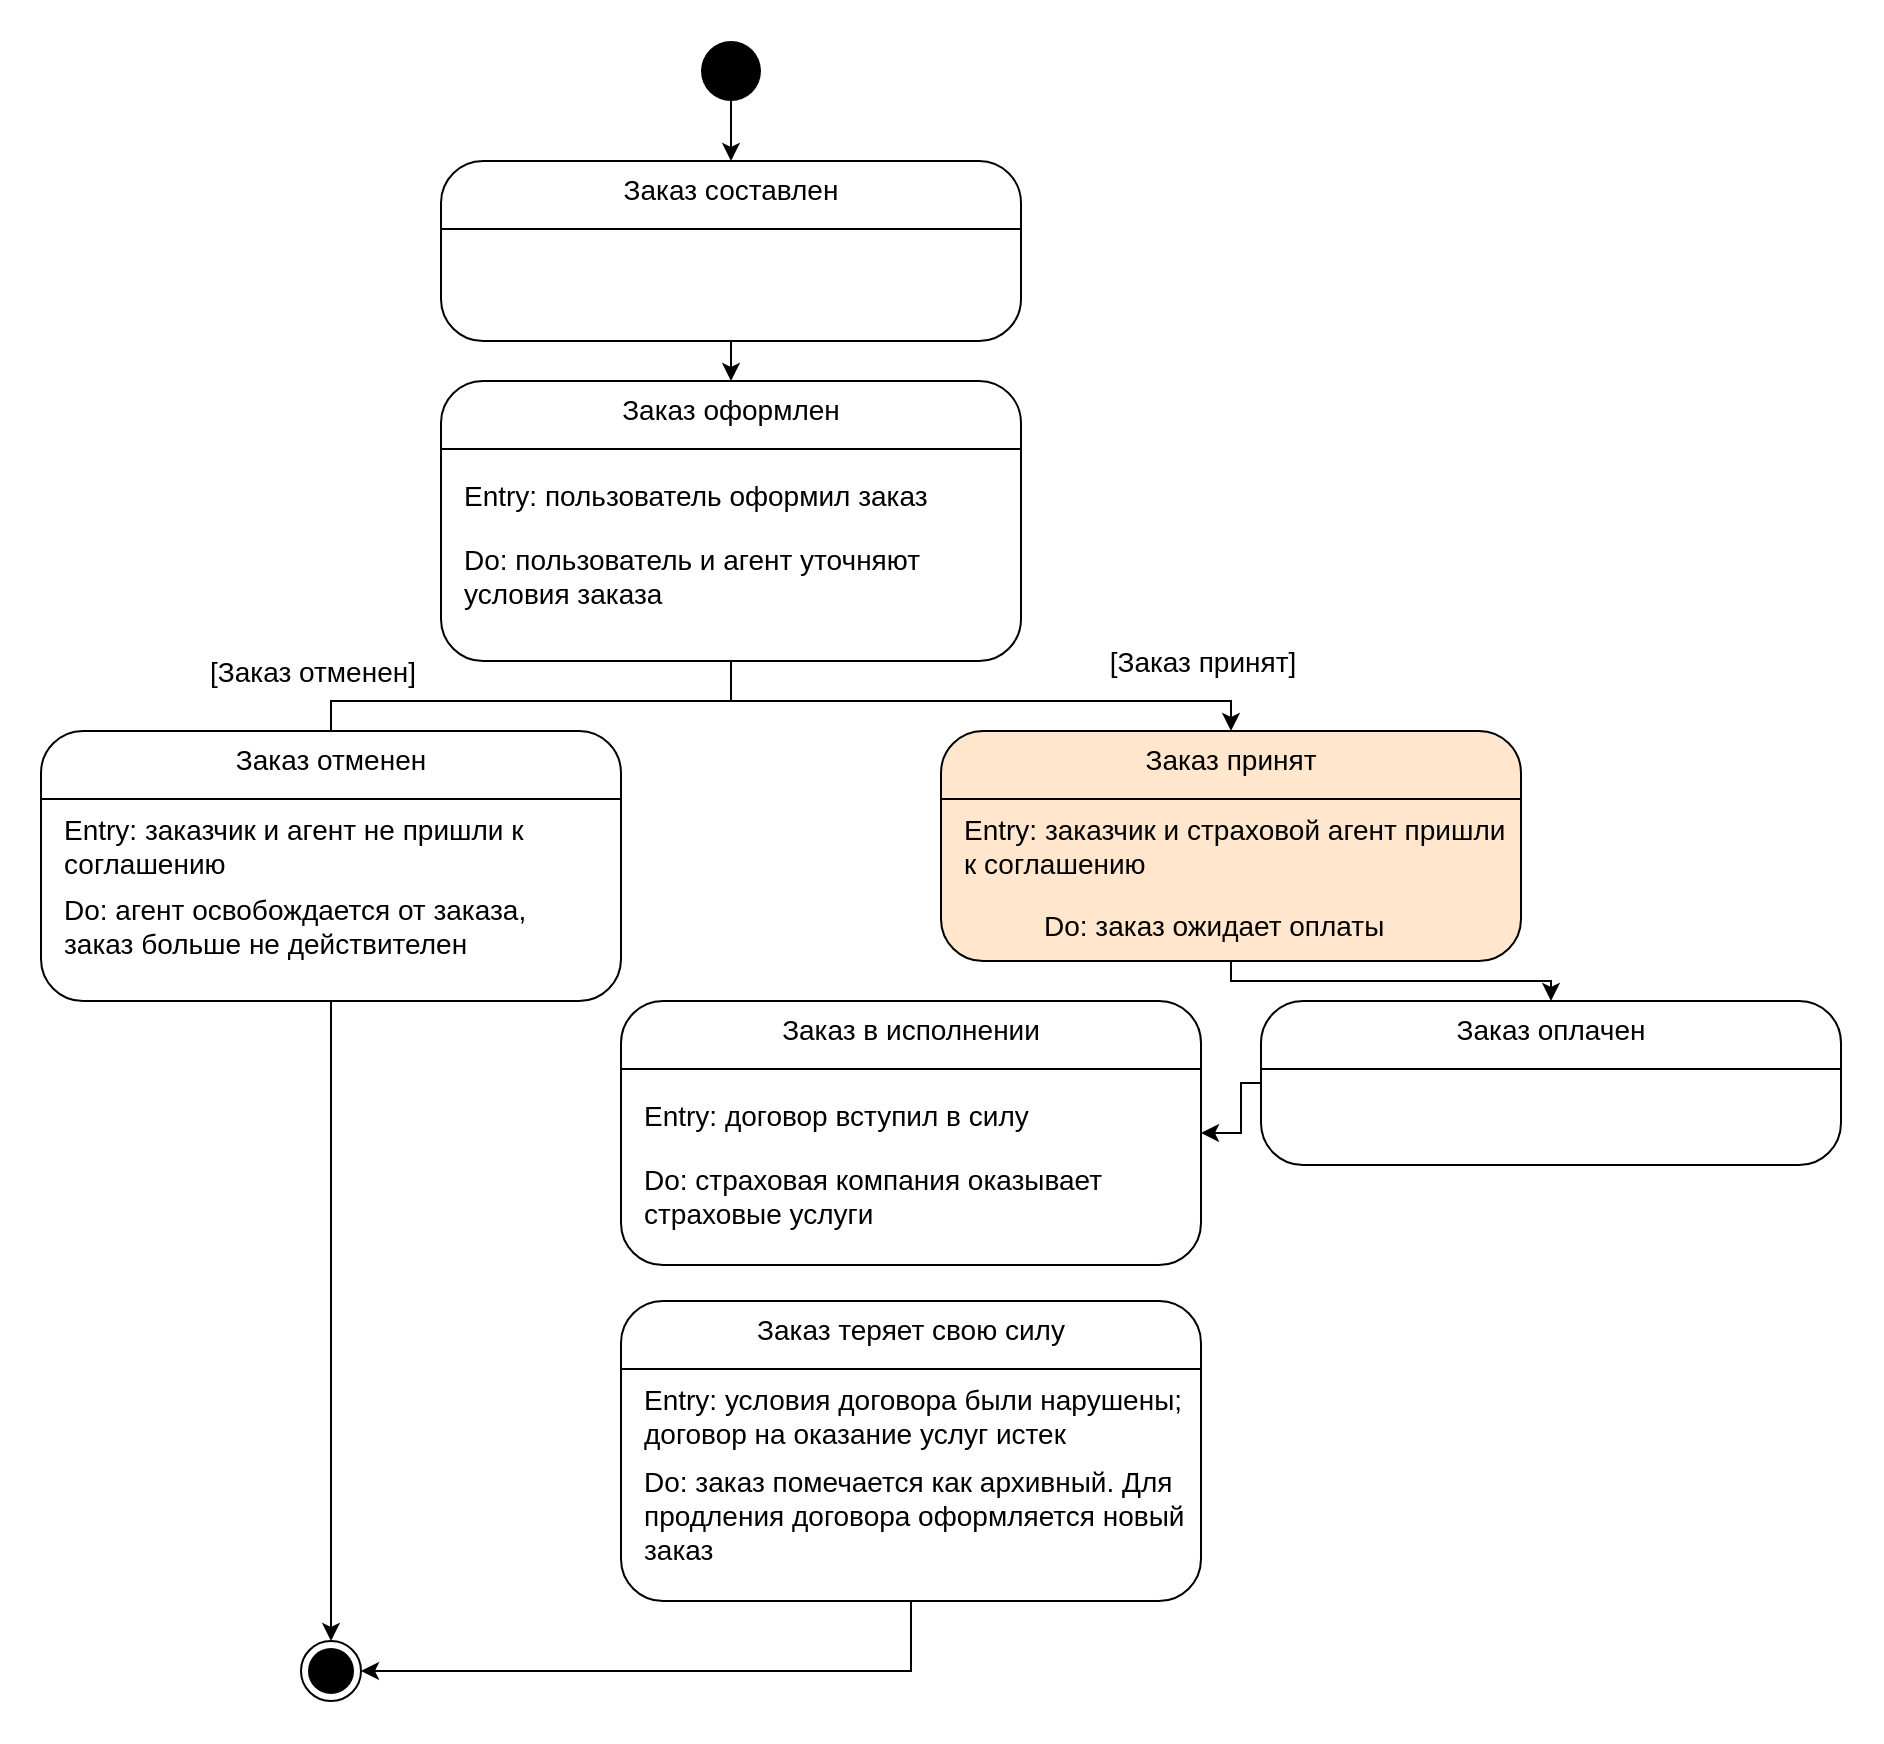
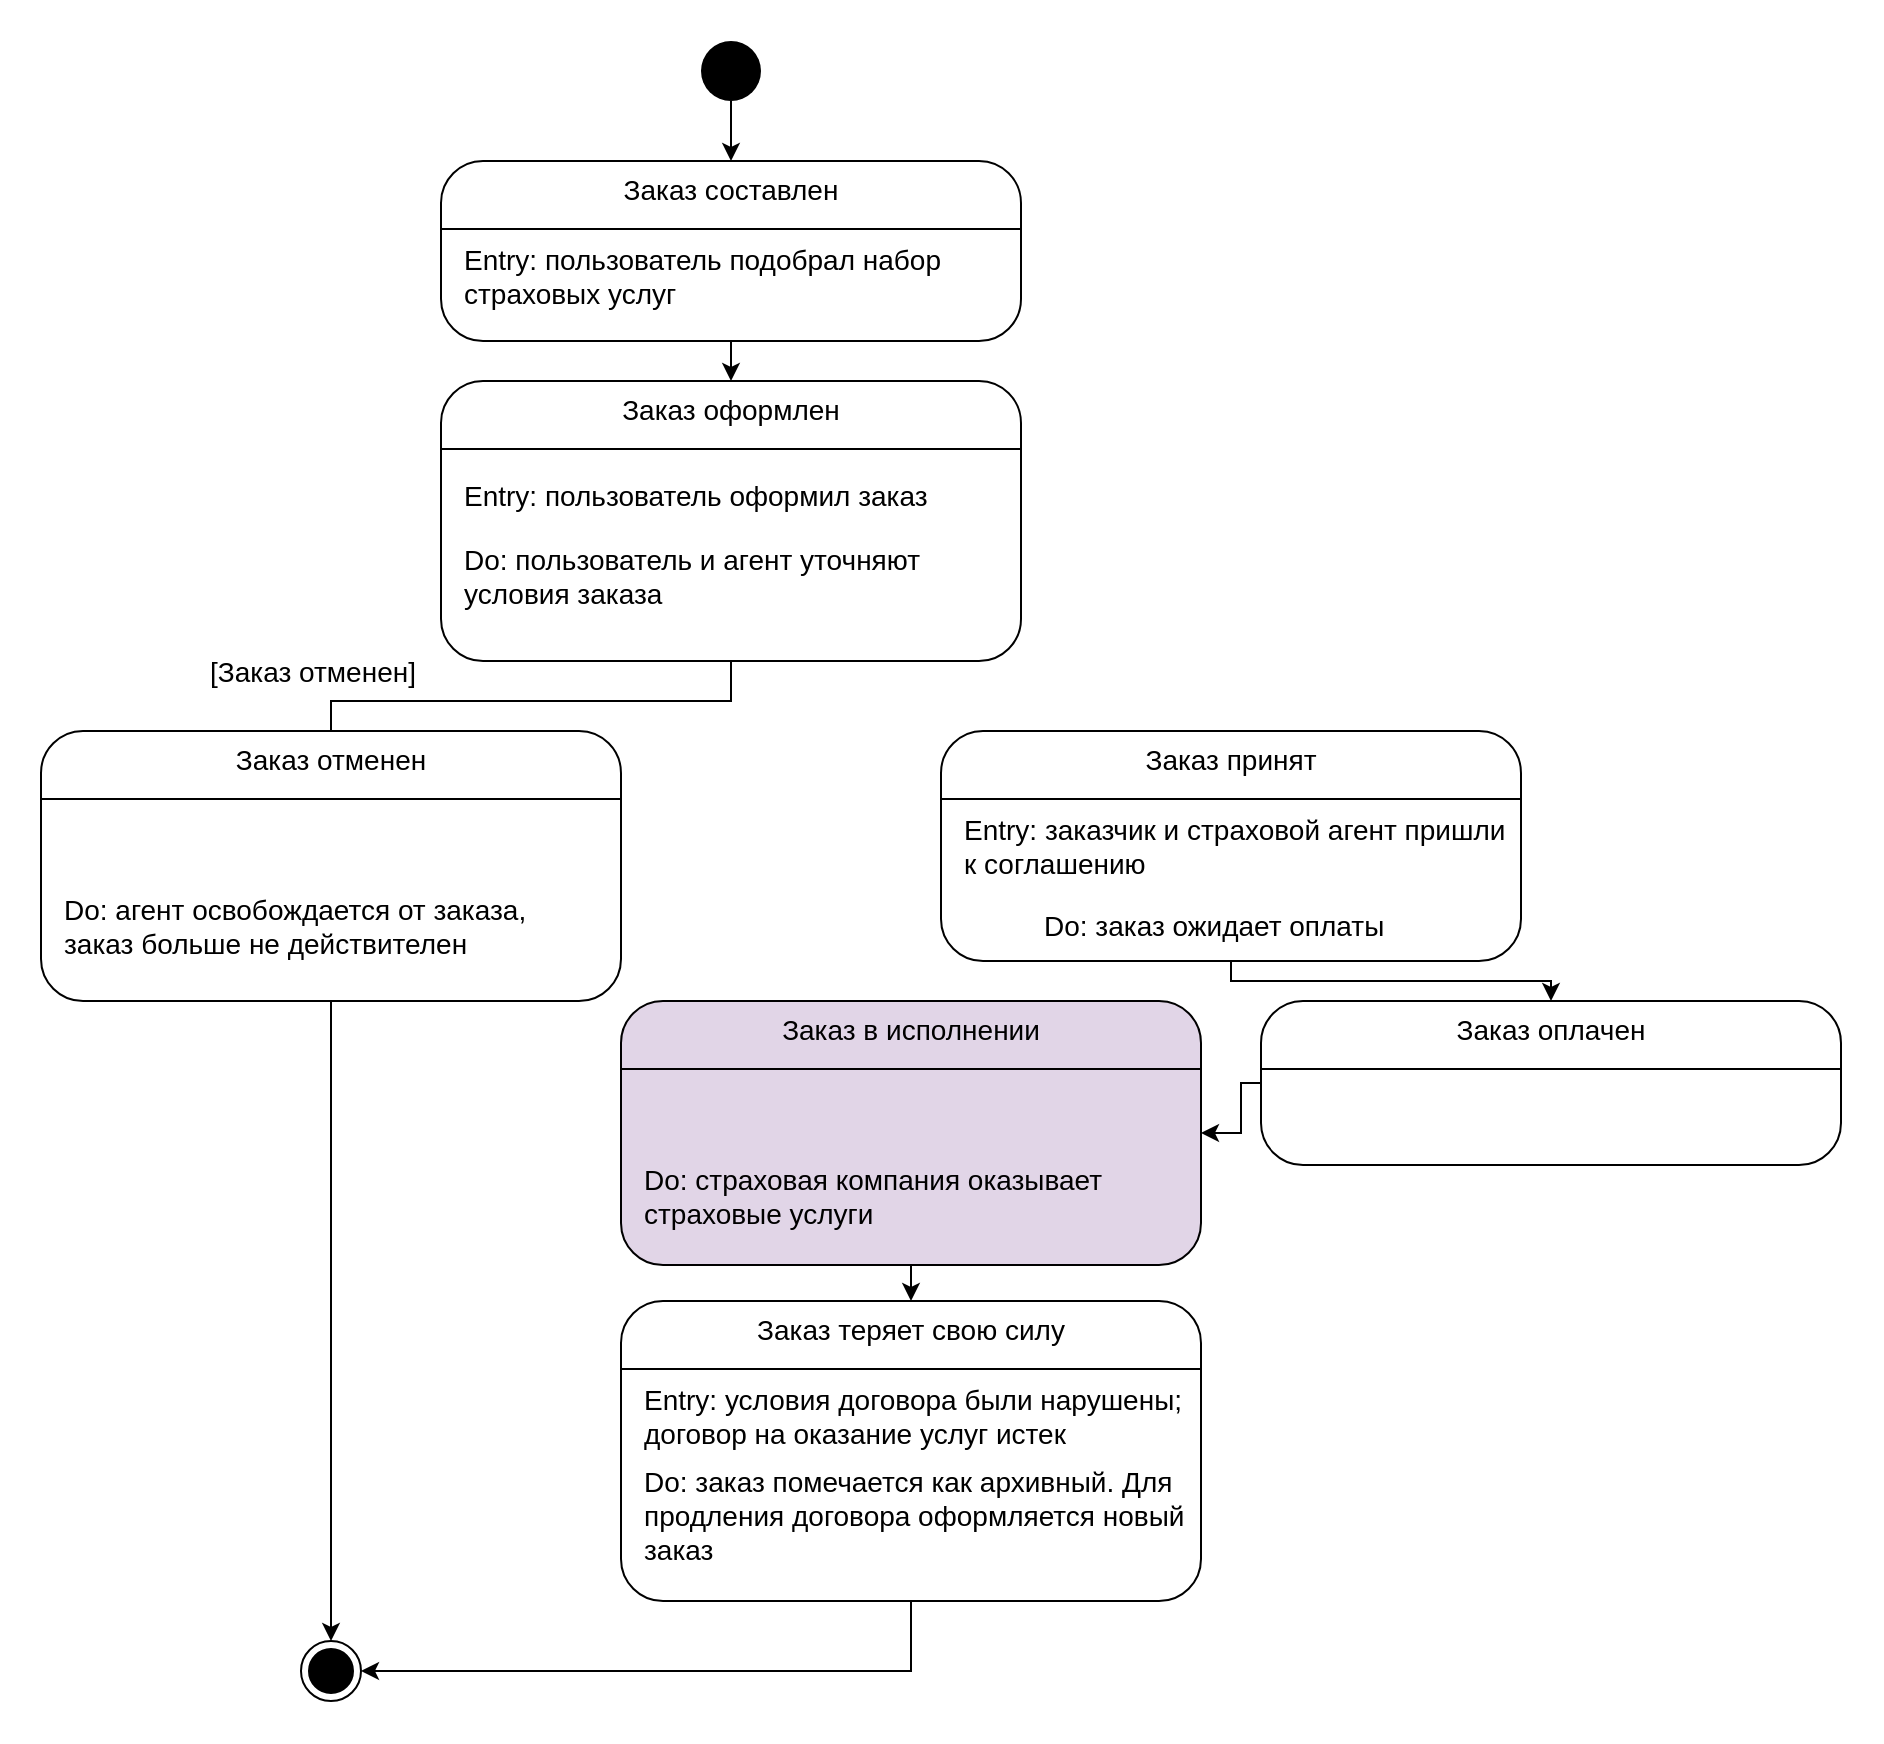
  <mxCell id="0" />
  <mxCell id="1" parent="0" />
  <mxCell id="2" style="edgeStyle=orthogonalEdgeStyle;rounded=0;orthogonalLoop=1;jettySize=auto;html=1;exitX=0.5;exitY=1;exitDx=0;exitDy=0;entryX=0.5;entryY=0;entryDx=0;entryDy=0;fontSize=14;" edge="1" parent="1" source="3" target="11"><mxGeometry relative="1" as="geometry" /></mxCell>
  <mxCell id="3" value="&lt;span style=&quot;font-size: 14px&quot;&gt;Заказ составлен&lt;/span&gt;" style="html=1;align=center;verticalAlign=top;rounded=1;absoluteArcSize=1;arcSize=42;dashed=0;" vertex="1" parent="1"><mxGeometry x="220" y="80" width="290" height="90" as="geometry" /></mxCell>
  <mxCell id="4" value="" style="line;strokeWidth=1;fillColor=none;align=left;verticalAlign=middle;spacingTop=-1;spacingLeft=3;spacingRight=3;rotatable=0;labelPosition=right;points=[];portConstraint=eastwest;" vertex="1" parent="1"><mxGeometry x="220" y="110" width="290" height="8" as="geometry" /></mxCell>
+ <mxCell id="5" value="Entry: пользователь подобрал набор&lt;br&gt;страховых услуг" style="text;html=1;align=left;verticalAlign=middle;resizable=0;points=[];autosize=1;strokeColor=none;fillColor=none;fontSize=14;" vertex="1" parent="1"><mxGeometry x="230" y="118" width="250" height="40" as="geometry" /></mxCell>
  <mxCell id="6" value="" style="ellipse;html=1;shape=endState;fillColor=#000000;strokeColor=#000000;" vertex="1" parent="1"><mxGeometry x="150" y="820" width="30" height="30" as="geometry" /></mxCell>
  <mxCell id="7" style="edgeStyle=orthogonalEdgeStyle;rounded=0;orthogonalLoop=1;jettySize=auto;html=1;exitX=0.5;exitY=1;exitDx=0;exitDy=0;entryX=0.5;entryY=0;entryDx=0;entryDy=0;fontSize=14;" edge="1" parent="1" source="8" target="3"><mxGeometry relative="1" as="geometry" /></mxCell>
  <mxCell id="8" value="" style="ellipse;fillColor=#000000;strokeColor=none;" vertex="1" parent="1"><mxGeometry x="350" y="20" width="30" height="30" as="geometry" /></mxCell>
  <mxCell id="9" style="edgeStyle=orthogonalEdgeStyle;rounded=0;orthogonalLoop=1;jettySize=auto;html=1;exitX=0.5;exitY=1;exitDx=0;exitDy=0;entryX=0.5;entryY=0;entryDx=0;entryDy=0;endArrow=none;" edge="1" parent="1" source="11" target="16"><mxGeometry relative="1" as="geometry"><Array as="points"><mxPoint x="365" y="350" /><mxPoint x="165" y="350" /></Array></mxGeometry></mxCell>
  <mxCell id="10" value="&lt;font style=&quot;font-size: 14px&quot;&gt;[Заказ отменен]&lt;/font&gt;" style="edgeLabel;html=1;align=center;verticalAlign=middle;resizable=0;points=[];" vertex="1" connectable="0" parent="9"><mxGeometry x="0.563" y="-1" relative="1" as="geometry"><mxPoint x="-46" y="-14" as="offset" /></mxGeometry></mxCell>
  <mxCell id="11" value="&lt;span style=&quot;font-size: 14px&quot;&gt;Заказ оформлен&lt;/span&gt;" style="html=1;align=center;verticalAlign=top;rounded=1;absoluteArcSize=1;arcSize=42;dashed=0;" vertex="1" parent="1"><mxGeometry x="220" y="190" width="290" height="140" as="geometry" /></mxCell>
  <mxCell id="12" value="" style="line;strokeWidth=1;fillColor=none;align=left;verticalAlign=middle;spacingTop=-1;spacingLeft=3;spacingRight=3;rotatable=0;labelPosition=right;points=[];portConstraint=eastwest;" vertex="1" parent="1"><mxGeometry x="220" y="220" width="290" height="8" as="geometry" /></mxCell>
  <mxCell id="13" value="Entry: пользователь оформил заказ" style="text;html=1;align=left;verticalAlign=middle;resizable=0;points=[];autosize=1;strokeColor=none;fillColor=none;fontSize=14;" vertex="1" parent="1"><mxGeometry x="230" y="238" width="250" height="20" as="geometry" /></mxCell>
  <mxCell id="14" value="Do: пользователь и агент уточняют&amp;nbsp;&lt;br&gt;условия заказа" style="text;html=1;align=left;verticalAlign=middle;resizable=0;points=[];autosize=1;strokeColor=none;fillColor=none;fontSize=14;" vertex="1" parent="1"><mxGeometry x="230" y="268" width="250" height="40" as="geometry" /></mxCell>
  <mxCell id="15" style="edgeStyle=orthogonalEdgeStyle;rounded=0;orthogonalLoop=1;jettySize=auto;html=1;exitX=0.5;exitY=1;exitDx=0;exitDy=0;entryX=0.5;entryY=0;entryDx=0;entryDy=0;fontSize=14;" edge="1" parent="1" source="16" target="6"><mxGeometry relative="1" as="geometry" /></mxCell>
  <mxCell id="16" value="&lt;span style=&quot;font-size: 14px&quot;&gt;Заказ отменен&lt;/span&gt;" style="html=1;align=center;verticalAlign=top;rounded=1;absoluteArcSize=1;arcSize=42;dashed=0;" vertex="1" parent="1"><mxGeometry x="20" y="365" width="290" height="135" as="geometry" /></mxCell>
  <mxCell id="17" value="" style="line;strokeWidth=1;fillColor=none;align=left;verticalAlign=middle;spacingTop=-1;spacingLeft=3;spacingRight=3;rotatable=0;labelPosition=right;points=[];portConstraint=eastwest;" vertex="1" parent="1"><mxGeometry x="20" y="395" width="290" height="8" as="geometry" /></mxCell>
- <mxCell id="18" value="Entry: заказчик и агент не пришли к&lt;br&gt;соглашению" style="text;html=1;align=left;verticalAlign=middle;resizable=0;points=[];autosize=1;strokeColor=none;fillColor=none;fontSize=14;" vertex="1" parent="1"><mxGeometry x="30" y="403" width="250" height="40" as="geometry" /></mxCell>
  <mxCell id="19" value="Do: агент освобождается от заказа,&lt;br&gt;заказ больше не действителен" style="text;html=1;align=left;verticalAlign=middle;resizable=0;points=[];autosize=1;strokeColor=none;fillColor=none;fontSize=14;" vertex="1" parent="1"><mxGeometry x="30" y="443" width="250" height="40" as="geometry" /></mxCell>
  <mxCell id="20" style="edgeStyle=orthogonalEdgeStyle;rounded=0;orthogonalLoop=1;jettySize=auto;html=1;exitX=0.5;exitY=1;exitDx=0;exitDy=0;entryX=0.5;entryY=0;entryDx=0;entryDy=0;fontSize=14;" edge="1" parent="1" source="21" target="28"><mxGeometry relative="1" as="geometry"><Array as="points"><mxPoint x="615" y="490" /><mxPoint x="775" y="490" /></Array></mxGeometry></mxCell>
- <mxCell id="21" value="&lt;span style=&quot;font-size: 14px&quot;&gt;Заказ принят&lt;/span&gt;" style="html=1;align=center;verticalAlign=top;rounded=1;absoluteArcSize=1;arcSize=42;dashed=0;fillColor=#ffe6cc;" vertex="1" parent="1"><mxGeometry x="470" y="365" width="290" height="115" as="geometry" /></mxCell>
+ <mxCell id="21" value="&lt;span style=&quot;font-size: 14px&quot;&gt;Заказ принят&lt;/span&gt;" style="html=1;align=center;verticalAlign=top;rounded=1;absoluteArcSize=1;arcSize=42;dashed=0;" vertex="1" parent="1"><mxGeometry x="470" y="365" width="290" height="115" as="geometry" /></mxCell>
  <mxCell id="22" value="" style="line;strokeWidth=1;fillColor=none;align=left;verticalAlign=middle;spacingTop=-1;spacingLeft=3;spacingRight=3;rotatable=0;labelPosition=right;points=[];portConstraint=eastwest;" vertex="1" parent="1"><mxGeometry x="470" y="395" width="290" height="8" as="geometry" /></mxCell>
  <mxCell id="23" value="Entry: заказчик и страховой агент пришли&lt;br&gt;к соглашению" style="text;html=1;align=left;verticalAlign=middle;resizable=0;points=[];autosize=1;strokeColor=none;fillColor=none;fontSize=14;" vertex="1" parent="1"><mxGeometry x="480" y="403" width="290" height="40" as="geometry" /></mxCell>
  <mxCell id="24" value="Do: заказ ожидает оплаты" style="text;html=1;align=left;verticalAlign=middle;resizable=0;points=[];autosize=1;strokeColor=none;fillColor=none;fontSize=14;" vertex="1" parent="1"><mxGeometry x="520" y="453" width="190" height="20" as="geometry" /></mxCell>
- <mxCell id="25" style="edgeStyle=orthogonalEdgeStyle;rounded=0;orthogonalLoop=1;jettySize=auto;html=1;exitX=0.5;exitY=1;exitDx=0;exitDy=0;entryX=0.5;entryY=0;entryDx=0;entryDy=0;" edge="1" parent="1" source="11" target="21"><mxGeometry relative="1" as="geometry"><mxPoint x="375" y="340" as="sourcePoint" /><mxPoint x="175" y="375" as="targetPoint" /><Array as="points"><mxPoint x="365" y="350" /><mxPoint x="615" y="350" /></Array></mxGeometry></mxCell>
- <mxCell id="26" value="&lt;font style=&quot;font-size: 14px&quot;&gt;[Заказ принят]&lt;/font&gt;" style="edgeLabel;html=1;align=center;verticalAlign=middle;resizable=0;points=[];" vertex="1" connectable="0" parent="25"><mxGeometry x="0.563" y="-1" relative="1" as="geometry"><mxPoint x="32" y="-21" as="offset" /></mxGeometry></mxCell>
  <mxCell id="27" style="edgeStyle=orthogonalEdgeStyle;rounded=0;orthogonalLoop=1;jettySize=auto;html=1;exitX=0;exitY=0.5;exitDx=0;exitDy=0;entryX=1;entryY=0.5;entryDx=0;entryDy=0;fontSize=14;" edge="1" parent="1" source="28" target="31"><mxGeometry relative="1" as="geometry"><Array as="points"><mxPoint x="620" y="541" /><mxPoint x="620" y="566" /></Array></mxGeometry></mxCell>
  <mxCell id="28" value="&lt;span style=&quot;font-size: 14px&quot;&gt;Заказ оплачен&lt;/span&gt;" style="html=1;align=center;verticalAlign=top;rounded=1;absoluteArcSize=1;arcSize=42;dashed=0;" vertex="1" parent="1"><mxGeometry x="630" y="500" width="290" height="82" as="geometry" /></mxCell>
  <mxCell id="29" value="" style="line;strokeWidth=1;fillColor=none;align=left;verticalAlign=middle;spacingTop=-1;spacingLeft=3;spacingRight=3;rotatable=0;labelPosition=right;points=[];portConstraint=eastwest;" vertex="1" parent="1"><mxGeometry x="630" y="530" width="290" height="8" as="geometry" /></mxCell>
- <mxCell id="31" value="&lt;span style=&quot;font-size: 14px&quot;&gt;Заказ в исполнении&lt;/span&gt;" style="html=1;align=center;verticalAlign=top;rounded=1;absoluteArcSize=1;arcSize=42;dashed=0;" vertex="1" parent="1"><mxGeometry x="310" y="500" width="290" height="132" as="geometry" /></mxCell>
+ <mxCell id="30" style="edgeStyle=orthogonalEdgeStyle;rounded=0;orthogonalLoop=1;jettySize=auto;html=1;exitX=0.5;exitY=1;exitDx=0;exitDy=0;entryX=0.5;entryY=0;entryDx=0;entryDy=0;fontSize=14;" edge="1" parent="1" source="31" target="36"><mxGeometry relative="1" as="geometry" /></mxCell>
+ <mxCell id="31" value="&lt;span style=&quot;font-size: 14px&quot;&gt;Заказ в исполнении&lt;/span&gt;" style="html=1;align=center;verticalAlign=top;rounded=1;absoluteArcSize=1;arcSize=42;dashed=0;fillColor=#e1d5e7;" vertex="1" parent="1"><mxGeometry x="310" y="500" width="290" height="132" as="geometry" /></mxCell>
  <mxCell id="32" value="" style="line;strokeWidth=1;fillColor=none;align=left;verticalAlign=middle;spacingTop=-1;spacingLeft=3;spacingRight=3;rotatable=0;labelPosition=right;points=[];portConstraint=eastwest;" vertex="1" parent="1"><mxGeometry x="310" y="530" width="290" height="8" as="geometry" /></mxCell>
- <mxCell id="33" value="Entry: договор вступил в силу" style="text;html=1;align=left;verticalAlign=middle;resizable=0;points=[];autosize=1;strokeColor=none;fillColor=none;fontSize=14;" vertex="1" parent="1"><mxGeometry x="320" y="548" width="210" height="20" as="geometry" /></mxCell>
  <mxCell id="34" value="Do: страховая компания оказывает &lt;br&gt;страховые услуги" style="text;html=1;align=left;verticalAlign=middle;resizable=0;points=[];autosize=1;strokeColor=none;fillColor=none;fontSize=14;" vertex="1" parent="1"><mxGeometry x="320" y="578" width="240" height="40" as="geometry" /></mxCell>
  <mxCell id="35" style="edgeStyle=orthogonalEdgeStyle;rounded=0;orthogonalLoop=1;jettySize=auto;html=1;exitX=0.5;exitY=1;exitDx=0;exitDy=0;entryX=1;entryY=0.5;entryDx=0;entryDy=0;fontSize=14;" edge="1" parent="1" source="36" target="6"><mxGeometry relative="1" as="geometry"><Array as="points"><mxPoint x="455" y="835" /></Array></mxGeometry></mxCell>
  <mxCell id="36" value="&lt;span style=&quot;font-size: 14px&quot;&gt;Заказ теряет свою силу&lt;/span&gt;" style="html=1;align=center;verticalAlign=top;rounded=1;absoluteArcSize=1;arcSize=42;dashed=0;" vertex="1" parent="1"><mxGeometry x="310" y="650" width="290" height="150" as="geometry" /></mxCell>
  <mxCell id="37" value="" style="line;strokeWidth=1;fillColor=none;align=left;verticalAlign=middle;spacingTop=-1;spacingLeft=3;spacingRight=3;rotatable=0;labelPosition=right;points=[];portConstraint=eastwest;" vertex="1" parent="1"><mxGeometry x="310" y="680" width="290" height="8" as="geometry" /></mxCell>
  <mxCell id="38" value="Entry: условия договора были нарушены;&lt;br&gt;договор на оказание услуг истек" style="text;html=1;align=left;verticalAlign=middle;resizable=0;points=[];autosize=1;strokeColor=none;fillColor=none;fontSize=14;" vertex="1" parent="1"><mxGeometry x="320" y="688" width="280" height="40" as="geometry" /></mxCell>
  <mxCell id="39" value="Do: заказ помечается как архивный. Для&amp;nbsp;&lt;br&gt;продления договора оформляется новый&lt;br&gt;заказ" style="text;html=1;align=left;verticalAlign=middle;resizable=0;points=[];autosize=1;strokeColor=none;fillColor=none;fontSize=14;" vertex="1" parent="1"><mxGeometry x="320" y="728" width="290" height="60" as="geometry" /></mxCell>
